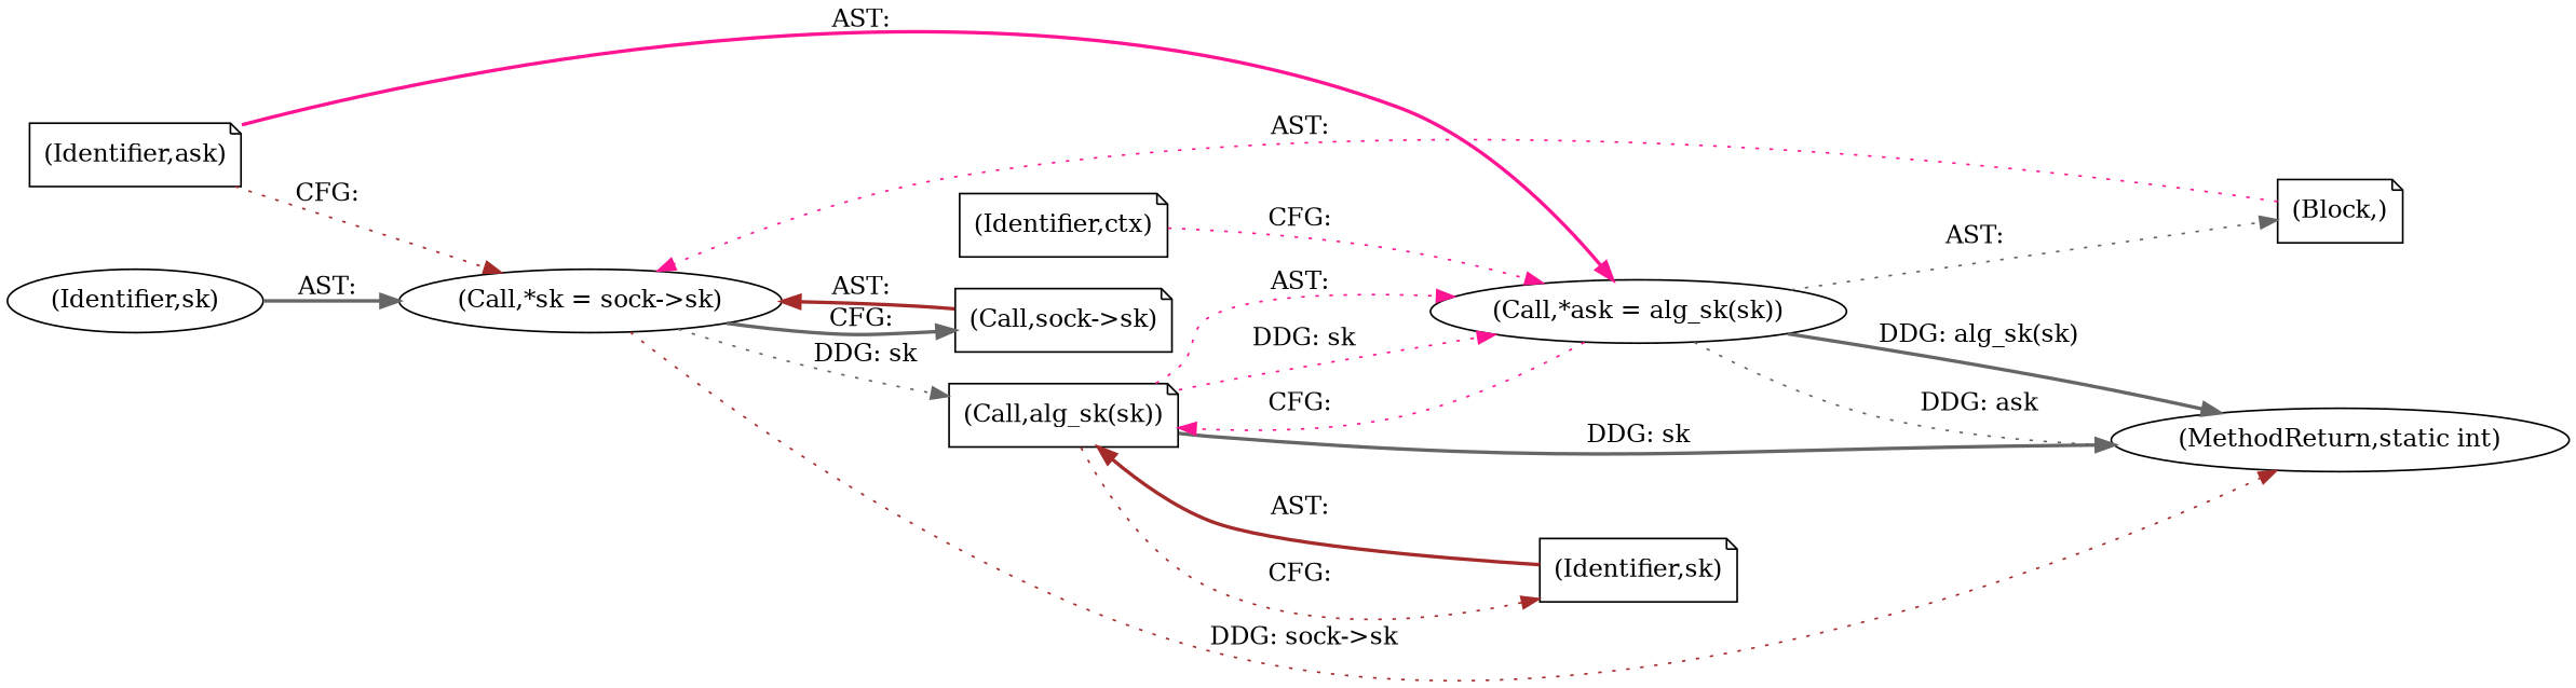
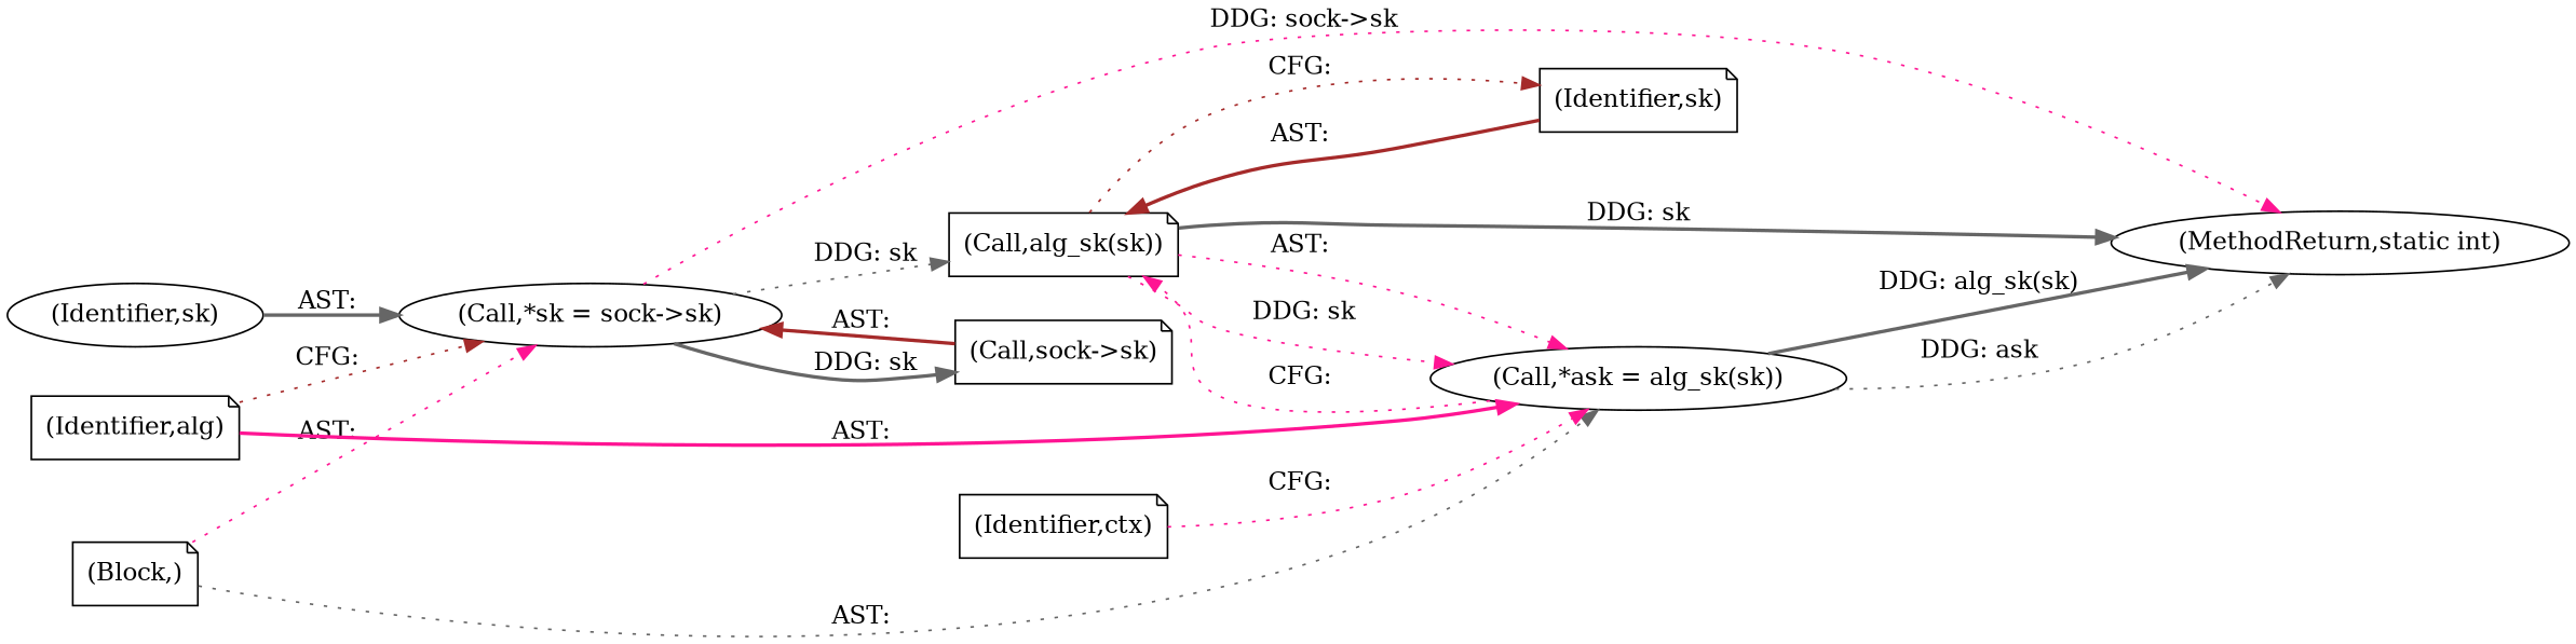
  digraph {
    rankdir=LR
    node [shape=note]
    edge [color=gray40 style=dotted]
    n1 [label="(Call,*sk = sock->sk)" shape=ellipse]
    n2 [label="(Call,alg_sk(sk))"]
    n3 [label="(MethodReturn,static int)" shape=ellipse]
    n4 [label="(Call,sock->sk)"]
    n5 [label="(Call,*ask = alg_sk(sk))" shape=ellipse]
    n6 [label="(Identifier,sk)"]
    n7 [label="(Block,)"]
    n8 [label="(Identifier,ctx)"]
-   n9 [label="(Identifier,ask)"]
+   n9 [label="(Identifier,alg)"]
    n10 [label="(Identifier,sk)" shape=ellipse]
    n1 -> n2 [label="DDG: sk"]
-   n1 -> n3 [color=brown label="DDG: sock->sk"]
-   n1 -> n4 [label="CFG: " style=bold]
+   n1 -> n3 [color=deeppink label="DDG: sock->sk"]
+   n1 -> n4 [label="DDG: sk" style=bold]
    n2 -> n3 [label="DDG: sk" style=bold]
    n2 -> n5 [color=deeppink label="AST: "]
    n2 -> n5 [color=deeppink label="DDG: sk"]
    n2 -> n6 [color=brown label="CFG: "]
    n4 -> n1 [color=brown label="AST: " style=bold]
    n5 -> n2 [color=deeppink label="CFG: "]
    n5 -> n3 [label="DDG: alg_sk(sk)" style=bold]
    n5 -> n3 [label="DDG: ask"]
-   n5 -> n7 [label="AST: "]
+   n7 -> n5 [label="AST: "]
    n6 -> n2 [color=brown label="AST: " style=bold]
    n7 -> n1 [color=deeppink label="AST: "]
    n8 -> n5 [color=deeppink label="CFG: "]
    n9 -> n1 [color=brown label="CFG: "]
    n9 -> n5 [color=deeppink label="AST: " style=bold]
    n10 -> n1 [label="AST: " style=bold]
  }
